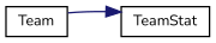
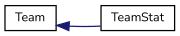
  digraph {
    rankdir=LR
    fontname=Nunito
    node [color=black fillcolor=white fontname=Nunito fontsize=10 shape=record style=filled]
    n1 [height=0.2 label=Team width=0.4]
    n2 [height=0.2 label=TeamStat width=0.4]
-   n2 -> n1 [color=midnightblue dir=back fontname=Nunito fontsize=10 labelfontname=Helvetica labelfontsize=10 style=solid]
+   n1 -> n2 [color=midnightblue dir=back fontname=Nunito fontsize=10 labelfontname=Helvetica labelfontsize=10 style=solid]
  }
